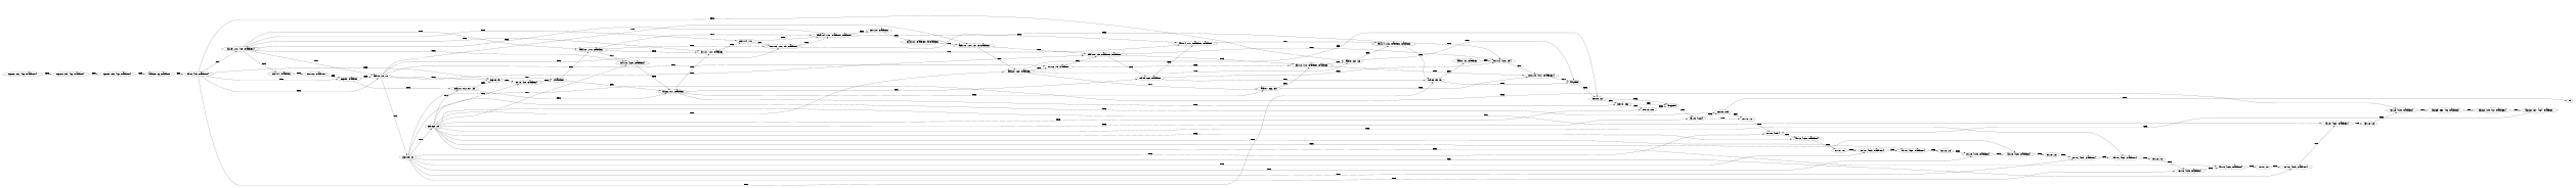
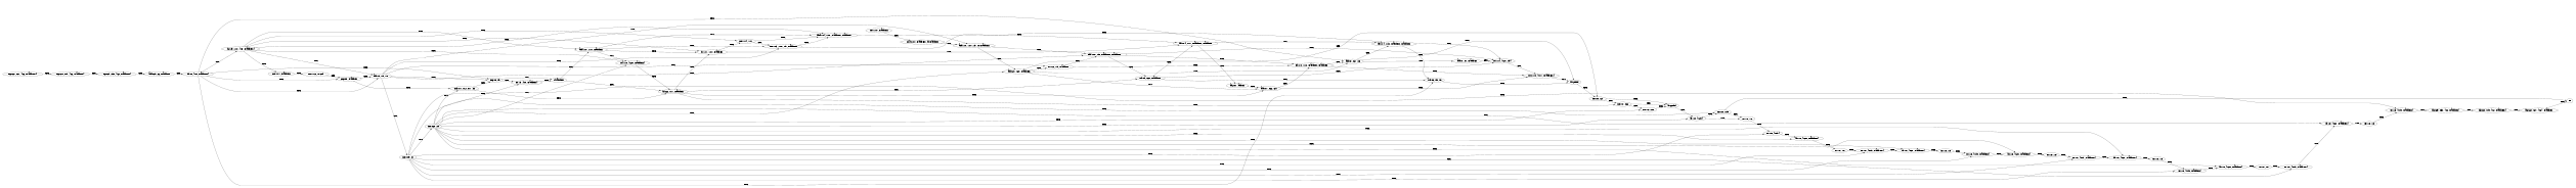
  digraph {
    rankdir=LR
    n1 [label="stp x22 , x21 , [ sp , #- address ]!"]
    n2 [label="stp x20 , x19 , [ sp , # address ]"]
    n3 [label="stp x29 , x30 , [ sp , # address ]"]
    n4 [label="add x29 , sp , # address"]
    n5 [label="ldr x8 , [ x0 , # address ]"]
    n6 [label="ldp w9 , w10 , [ x0 , # address ]"]
    n7 [label="cmp x8 , # address"]
    n8 [label="add w9 , w9 , w8"]
    n9 [label="cmp x8 , x9"]
    n10 [label="add x0 , x21 , x8"]
    n11 [label="sub x2 , x9 , x8"]
    n12 [label="mov w11 , # address"]
    n13 [label="add w10 , w10 , # address"]
    n14 [label="lsr w11 , w10 , # address"]
    n15 [label="bfxil w14 , w10 , # address , # address"]
    n16 [label="str w10 , [ x20 , # address ]"]
    n17 [label="mov w14 , w11"]
    n18 [label="csel x11 , x12 , x11 , cc"]
    n19 [label="extr w13 , w10 , w9 , # address"]
    n20 [label="mov x19 , x1"]
    n21 [label="and w10 , w10 , w9 , ror # address"]
    n22 [label="lsr w12 , w9 , # address"]
    n23 [label="bfxil w10 , w9 , # address , # address"]
    n24 [label="str w9 , [ x0 , # address ]"]
    n25 [label="b.ls address"]
    n26 [label="bfi w14 , w13 , # address , # address"]
    n27 [label="bl symbol"]
    n28 [label="add x1 , x1 , # address"]
-   n29 [label="mov w12 , # address"]
+   n29 [label="mov w12 , # csel"]
    n30 [label="bfi w14 , w11 , # address , # address"]
    n31 [label="mov w10 , # address"]
    n32 [label="lsl x22 , x11 , # address"]
    n33 [label="mov x20 , x0"]
    n34 [label="mov x0 , x19"]
    n35 [label="str w8 , [ x19 ]"]
    n36 [label="str w8 , [ x19 , # address ]"]
    n37 [label="str w8 , [ x19 , # address ]"]
    n38 [label="str w8 , [ x19 , # address ]"]
    n39 [label="str w8 , [ x19 , # address ]"]
    n40 [label="str w8 , [ x19 , # address ]"]
    n41 [label="str w8 , [ x19 , # address ]"]
    n42 [label="add x21 , x20 , # address"]
    n43 [label="bfi w10 , w12 , # address , # address"]
    n44 [label="sub x9 , x22 , # address"]
    n45 [label="str w14 , [ x21 , x9 ]"]
    n46 [label="mov x2 , x20"]
    n47 [label="ldr w8 , [ x20 ]"]
    n48 [label="ldr w8 , [ x20 , # address ]"]
    n49 [label="ldr w8 , [ x20 , # address ]"]
    n50 [label="ldr w8 , [ x20 , # address ]"]
    n51 [label="ldr w8 , [ x20 , # address ]"]
    n52 [label="ldr w8 , [ x20 , # address ]"]
    n53 [label="ldr w8 , [ x20 , # address ]"]
    n54 [label="rev w8 , w8"]
    n55 [label=ret]
    n56 [label="ldp x29 , x30 , [ sp , # address ]"]
    n57 [label="add x11 , x22 , x21"]
    n58 [label="mov x0 , x21"]
    n59 [label="bl symbol"]
    n60 [label="rev w8 , w8"]
    n61 [label="rev w8 , w8"]
    n62 [label="rev w8 , w8"]
    n63 [label="rev w8 , w8"]
    n64 [label="rev w8 , w8"]
    n65 [label="rev w8 , w8"]
    n66 [label="mov x1 , x22"]
    n67 [label="stur w10 , [ x11 , #- address ]"]
+   n68 [label="adrp x1 , address"]
    n69 [label="movk w10 , # address , lsl # address"]
    n70 [label="ldp x20 , x19 , [ sp , # address ]"]
    n71 [label="ldp x22 , x21 , [ sp ] , # address"]
    n1 -> n2 [label=CFG]
    n2 -> n3 [label=CFG]
    n3 -> n4 [label=CFG]
    n4 -> n5 [label=CFG]
    n5 -> n6 [label=CFG]
    n5 -> n7 [label=DFG]
    n5 -> n8 [label=DFG]
    n5 -> n9 [label=DFG]
    n5 -> n10 [label=DFG]
    n5 -> n11 [label=DFG]
    n6 -> n8 [label=DFG]
    n6 -> n12 [label=CFG]
    n6 -> n13 [label=DFG]
    n6 -> n14 [label=DFG]
    n6 -> n15 [label=DFG]
    n6 -> n16 [label=DFG]
    n6 -> n17 [label=DFG]
    n7 -> n8 [label=CFG]
    n7 -> n18 [label=DFG]
    n8 -> n9 [label=DFG]
    n8 -> n19 [label=DFG]
    n8 -> n20 [label=CFG]
    n8 -> n21 [label=DFG]
    n8 -> n22 [label=DFG]
    n8 -> n23 [label=DFG]
    n9 -> n24 [label=CFG]
    n9 -> n25 [label=DFG]
    n10 -> n26 [label=CFG]
    n10 -> n27 [label=DFG]
    n11 -> n27 [label=DFG]
-   n11 -> n28 [label=CFG]
+   n10 -> n28 [label=CFG]
    n12 -> n29 [label=CFG]
    n13 -> n14 [label=DFG]
    n13 -> n15 [label=DFG]
    n13 -> n16 [label=DFG]
    n13 -> n19 [label=DFG]
    n14 -> n17 [label=DFG]
    n14 -> n30 [label=DFG]
    n15 -> n30 [label=DFG]
-   n15 -> n31 [label=CFG]
    n16 -> n32 [label=CFG]
    n17 -> n15 [label=DFG]
    n17 -> n19 [label=CFG]
    n18 -> n9 [label=CFG]
    n18 -> n32 [label=DFG]
    n19 -> n15 [label=CFG]
    n19 -> n26 [label=DFG]
    n20 -> n33 [label=CFG]
    n20 -> n34 [label=DFG]
    n20 -> n35 [label=DFG]
    n20 -> n36 [label=DFG]
    n20 -> n37 [label=DFG]
    n20 -> n38 [label=DFG]
    n20 -> n39 [label=DFG]
    n20 -> n40 [label=DFG]
    n20 -> n41 [label=DFG]
    n21 -> n23 [label=DFG]
    n21 -> n42 [label=CFG]
    n22 -> n23 [label=CFG]
    n22 -> n43 [label=DFG]
    n23 -> n43 [label=DFG]
    n23 -> n44 [label=CFG]
    n23 -> n45 [label=DFG]
    n24 -> n25 [label=CFG]
    n25 -> n13 [label=CFG]
    n25 -> n32 [label=CFG]
    n26 -> n11 [label=CFG]
    n26 -> n45 [label=DFG]
    n27 -> n58 [label=CFG]
    n28 -> n45 [label=CFG]
    n29 -> n7 [label=CFG]
    n30 -> n26 [label=DFG]
+   n30 -> n68 [label=CFG]
    n31 -> n69 [label=CFG]
    n32 -> n14 [label=CFG]
    n32 -> n44 [label=DFG]
    n32 -> n57 [label=DFG]
    n32 -> n66 [label=DFG]
    n33 -> n16 [label=DFG]
    n33 -> n18 [label=CFG]
    n33 -> n24 [label=DFG]
    n33 -> n42 [label=DFG]
    n33 -> n46 [label=DFG]
    n33 -> n47 [label=DFG]
    n33 -> n48 [label=DFG]
    n33 -> n49 [label=DFG]
    n33 -> n50 [label=DFG]
    n33 -> n51 [label=DFG]
    n33 -> n52 [label=DFG]
    n33 -> n53 [label=DFG]
    n34 -> n54 [label=CFG]
    n34 -> n55 [label=DFG]
    n35 -> n48 [label=CFG]
    n36 -> n49 [label=CFG]
    n37 -> n50 [label=CFG]
    n38 -> n51 [label=CFG]
    n39 -> n52 [label=CFG]
    n40 -> n53 [label=CFG]
    n41 -> n56 [label=CFG]
    n42 -> n10 [label=DFG]
    n42 -> n22 [label=CFG]
    n42 -> n57 [label=DFG]
    n42 -> n58 [label=CFG]
    n43 -> n10 [label=CFG]
    n43 -> n67 [label=DFG]
    n44 -> n11 [label=DFG]
    n44 -> n30 [label=CFG]
    n44 -> n45 [label=DFG]
    n45 -> n67 [label=CFG]
    n46 -> n59 [label=DFG]
    n47 -> n34 [label=CFG]
    n47 -> n54 [label=DFG]
    n48 -> n60 [label=DFG]
    n49 -> n61 [label=DFG]
    n50 -> n62 [label=DFG]
    n51 -> n63 [label=DFG]
    n52 -> n64 [label=DFG]
    n53 -> n65 [label=DFG]
    n54 -> n35 [label=DFG]
    n56 -> n70 [label=CFG]
    n57 -> n43 [label=CFG]
    n57 -> n67 [label=DFG]
    n58 -> n59 [label=DFG]
    n58 -> n66 [label=CFG]
    n59 -> n47 [label=CFG]
    n60 -> n36 [label=DFG]
    n61 -> n37 [label=DFG]
    n62 -> n38 [label=DFG]
    n63 -> n39 [label=DFG]
    n64 -> n40 [label=DFG]
    n65 -> n41 [label=DFG]
    n66 -> n46 [label=CFG]
    n66 -> n59 [label=DFG]
    n67 -> n27 [label=CFG]
+   n68 -> n57 [label=CFG]
    n69 -> n21 [label=CFG]
    n70 -> n71 [label=CFG]
-   n71 -> n35 [label=CFG]
+   n71 -> n55 [label=CFG]
  }
